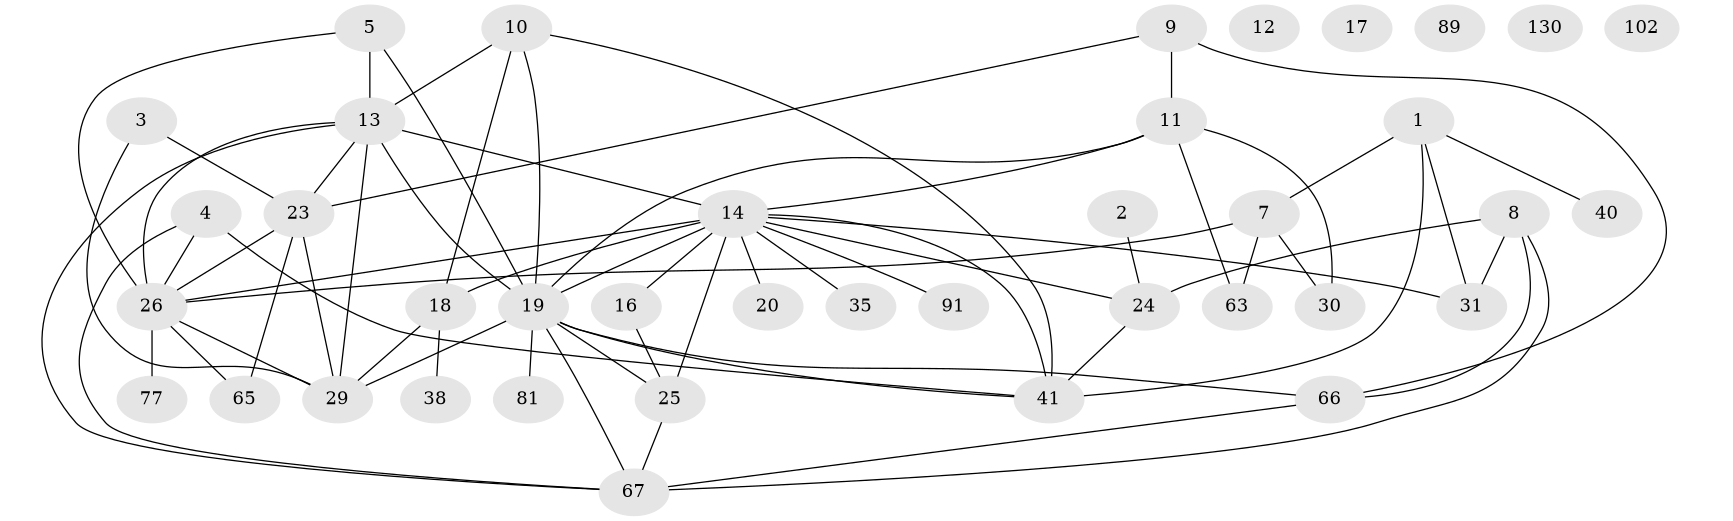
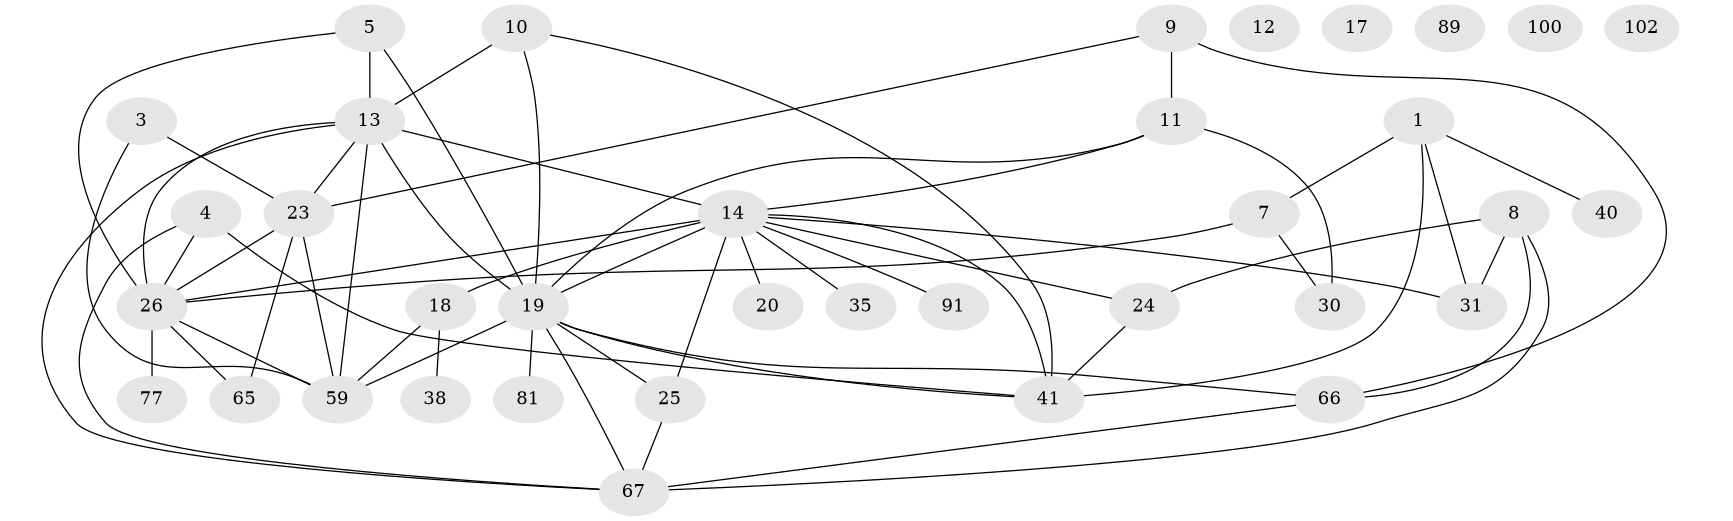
  graph {
    node [color=gray90 style=filled]
    1 [super="+6+104"]
    7 [super="+47"]
    31
    40 [super="+50"]
    41 [super="+53+55+108"]
    26 [super="+83+33"]
    30 [super="+60"]
-   63
-   2 [super="+85+42"]
    24 [super="+105+107"]
    3 [super="+74+79+46"]
    23 [super="+95+86+34"]
-   59 [super="+93" label=29]
+   59 [super="+93"]
    65 [super="+106"]
    4 [super="+32"]
    67 [super="+82"]
    77
    5 [super="+70"]
    13 [super="+37+44+22"]
    19 [super="+43+39+68+29"]
    14 [super="+75+57+51+72+45"]
    66 [super="+96"]
    25 [super="+27"]
    81
    8 [super="+58"]
    9 [super="+15"]
    11 [super="+28"]
    10 [super="+64"]
    18 [super="+21+62"]
    38
-   16
    20
    35
    91
    12
    17 [super="+90"]
    89
-   100 [label=130]
+   100
    102
    1 -- 7
    1 -- 31
    1 -- 40
    1 -- 41
    7 -- 26 [weight=2]
    7 -- 30
-   7 -- 63
    26 -- 59 [weight=2]
    26 -- 65 [weight=2]
    26 -- 77
-   2 -- 24
    24 -- 41
    3 -- 23 [weight=2]
    3 -- 59 [weight=2]
    23 -- 26
    23 -- 59
    23 -- 65
    4 -- 41
    4 -- 26
    4 -- 67
    5 -- 26
    5 -- 13
    5 -- 19
    13 -- 26 [weight=3]
    13 -- 23
    13 -- 59
    13 -- 67
    13 -- 19
    13 -- 14 [weight=2]
    19 -- 41
    19 -- 59
    19 -- 67
    19 -- 66
    19 -- 25
    19 -- 81
    14 -- 31
    14 -- 41
    14 -- 26 [weight=2]
    14 -- 24 [weight=3]
    14 -- 19 [weight=3]
    14 -- 25
    14 -- 18
-   14 -- 16
    14 -- 20
    14 -- 35
    14 -- 91
    66 -- 67
    25 -- 67
    8 -- 31
    8 -- 24
    8 -- 67
    8 -- 66
    9 -- 23
    9 -- 66
    9 -- 11
    11 -- 30
-   11 -- 63
    11 -- 19
    11 -- 14 [weight=2]
    10 -- 41
    10 -- 13 [weight=2]
    10 -- 19
-   10 -- 18 [weight=2]
    18 -- 59
    18 -- 38
-   16 -- 25
  }
